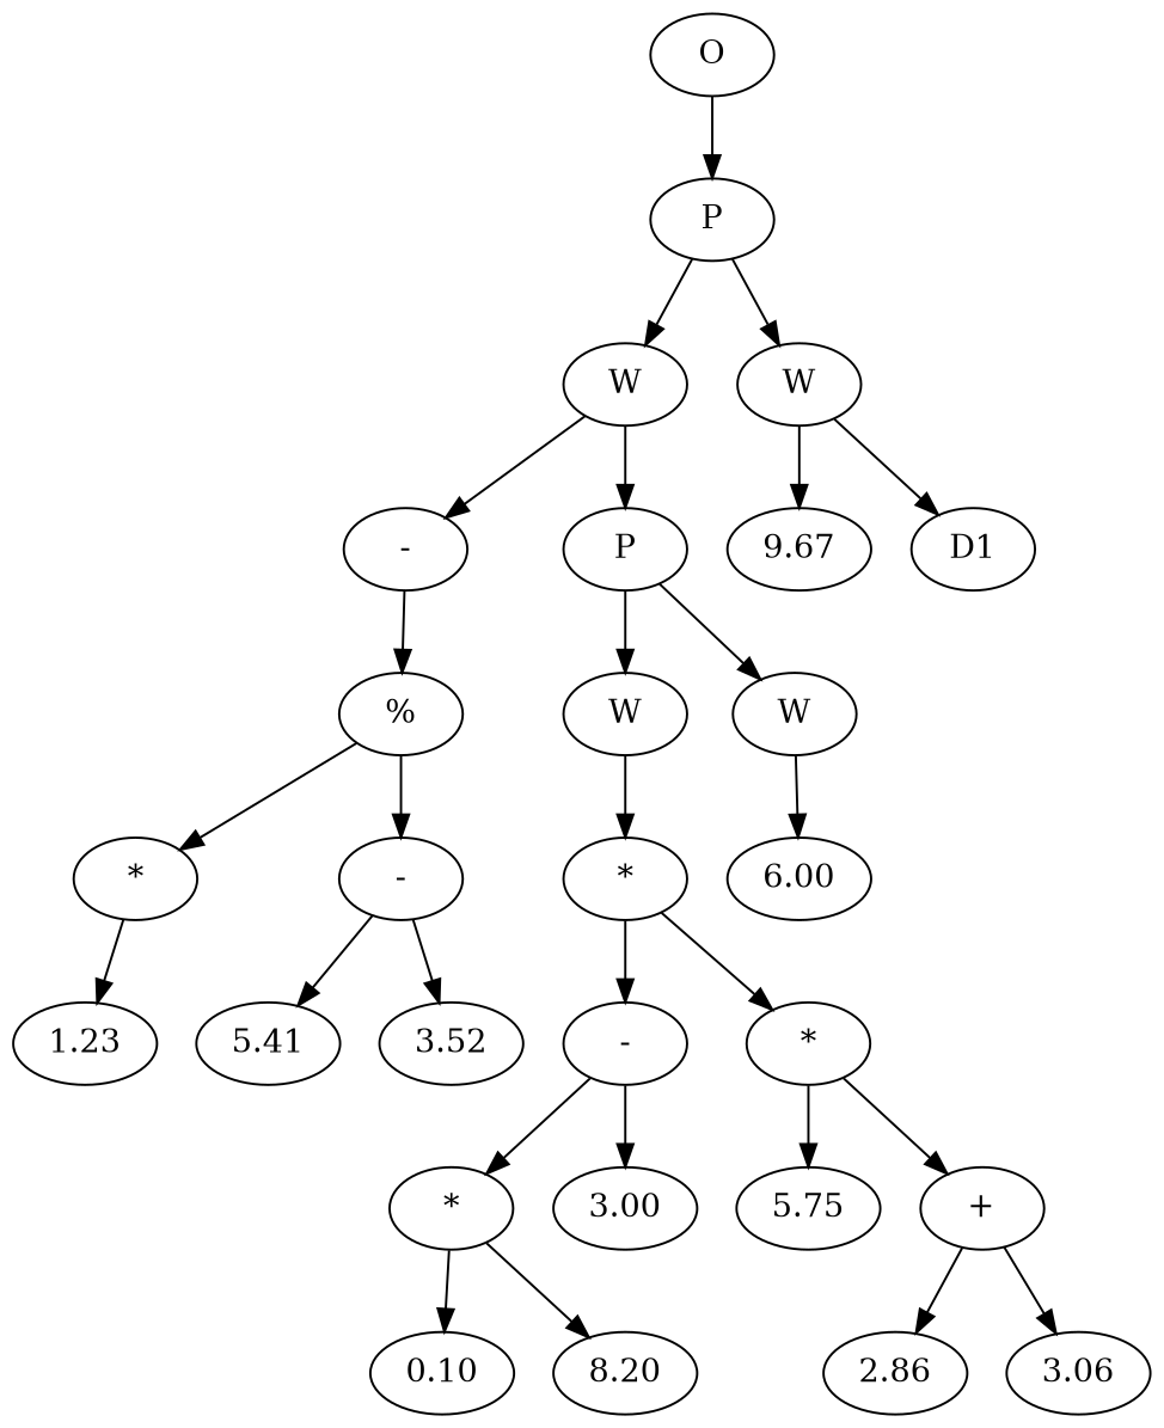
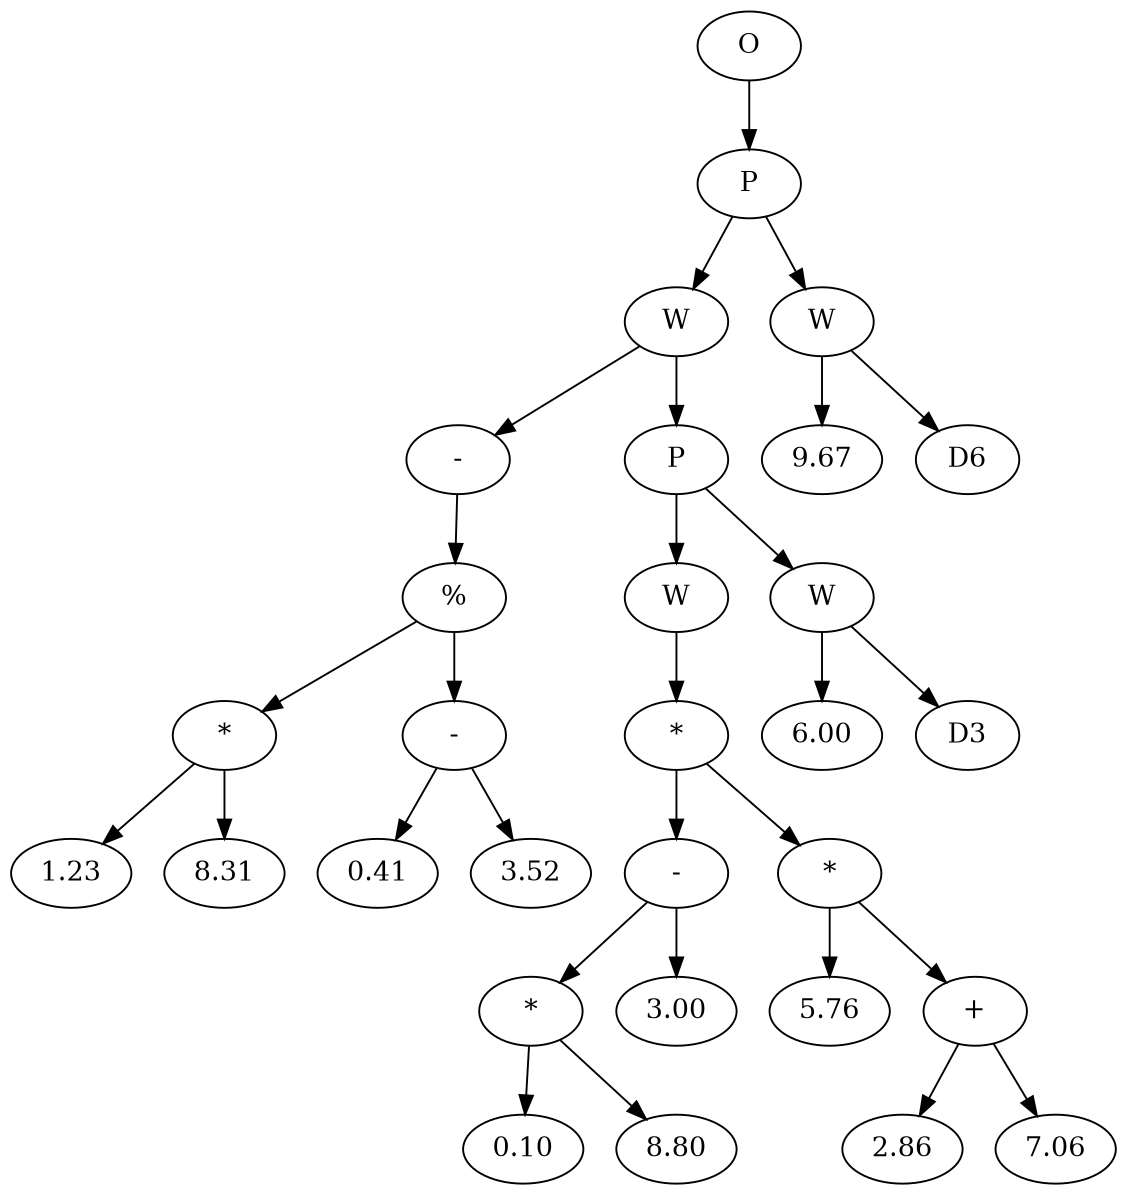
  digraph {
    n1 [label=O]
    n2 [label=P]
    n3 [label=W]
    n4 [label=W]
    n5 [label="-"]
    n6 [label=P]
    n7 [label=9.67]
-   n8 [label=D1]
+   n8 [label=D6]
    n9 [label="%"]
    n10 [label=W]
    n11 [label=W]
    n12 [label="*"]
    n13 [label="-"]
    n14 [label=1.23]
-   n16 [label=5.41]
+   n15 [label=8.31]
+   n16 [label=0.41]
    n17 [label=3.52]
    n18 [label="*"]
    n19 [label=6.00]
+   n20 [label=D3]
    n21 [label="-"]
    n22 [label="*"]
    n23 [label="*"]
    n24 [label=3.00]
-   n25 [label=5.75]
+   n25 [label=5.76]
    n26 [label="+"]
    n27 [label=0.10]
-   n28 [label=8.20]
+   n28 [label=8.80]
    n29 [label=2.86]
-   n30 [label=3.06]
+   n30 [label=7.06]
    n1 -> n2
    n2 -> n3
    n2 -> n4
    n3 -> n5
    n3 -> n6
    n4 -> n7
    n4 -> n8
    n5 -> n9
    n6 -> n10
    n6 -> n11
    n9 -> n12
    n9 -> n13
    n10 -> n18
    n11 -> n19
+   n11 -> n20
    n12 -> n14
+   n12 -> n15
    n13 -> n16
    n13 -> n17
    n18 -> n21
    n18 -> n22
    n21 -> n23
    n21 -> n24
    n22 -> n25
    n22 -> n26
    n23 -> n27
    n23 -> n28
    n26 -> n29
    n26 -> n30
  }
